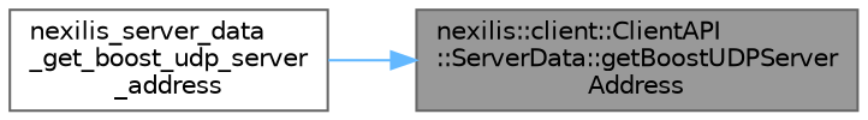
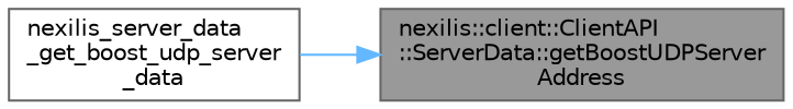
  digraph {
    rankdir=RL
    node [fontname=Helvetica fontsize=10 shape=box style=filled]
    n1 [color=gray40 fillcolor=grey60 fontcolor=black height=0.2 label="nexilis::client::ClientAPI\l::ServerData::getBoostUDPServer\lAddress" width=0.4]
-   n2 [color=grey40 fillcolor=white height=0.2 label="nexilis_server_data\l_get_boost_udp_server\l_address" width=0.4]
+   n2 [color=grey40 fillcolor=white height=0.2 label="nexilis_server_data\l_get_boost_udp_server\l_data" width=0.4]
    n1 -> n2 [color=steelblue1 dir=back fontname=Helvetica fontsize=10 labelfontname=Helvetica labelfontsize=10 style=solid]
  }
